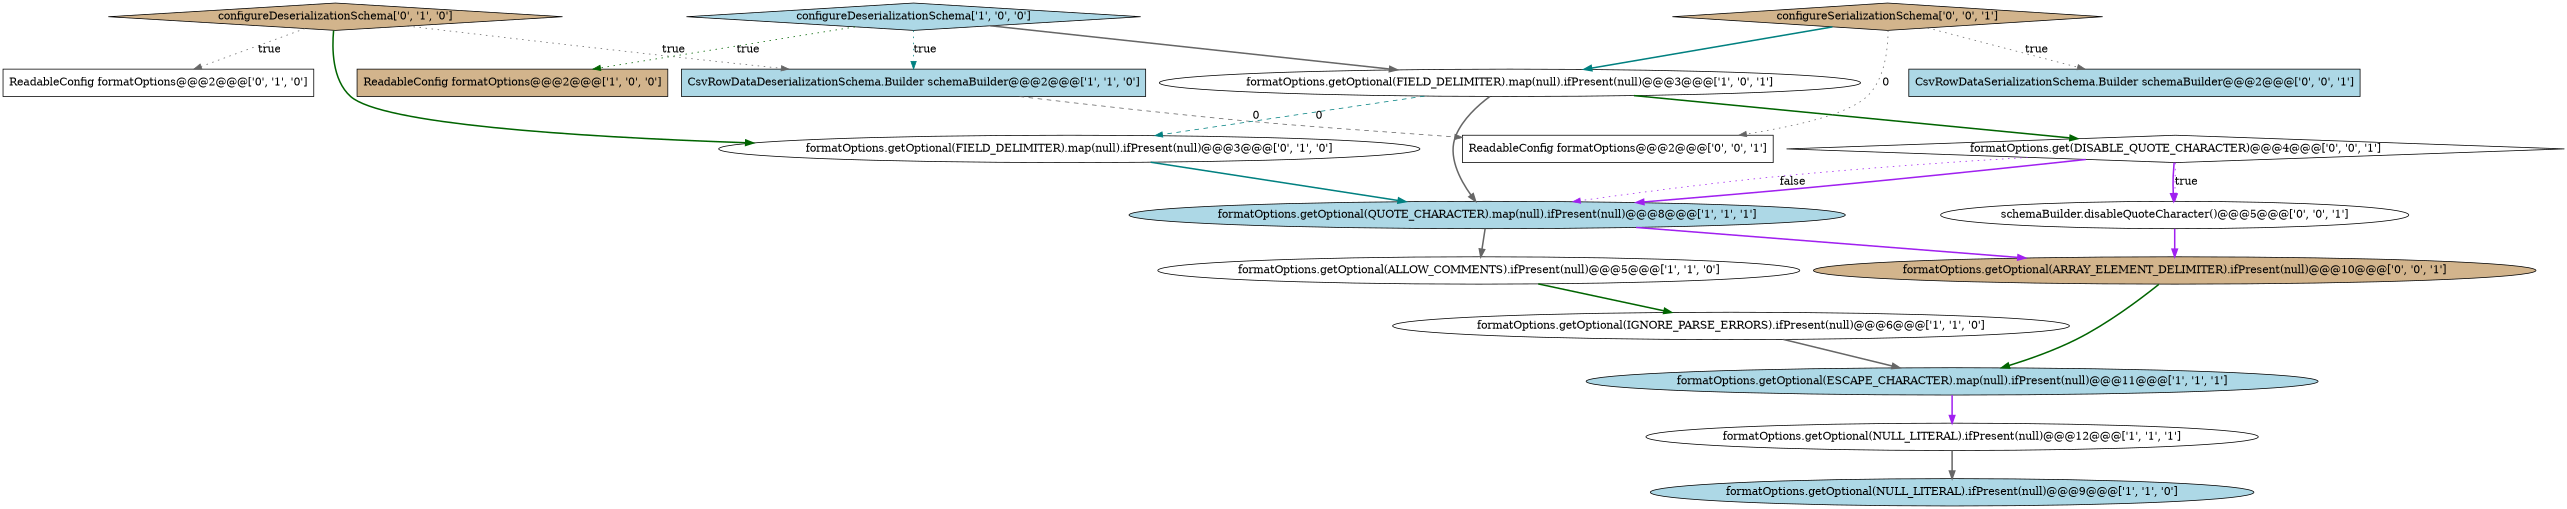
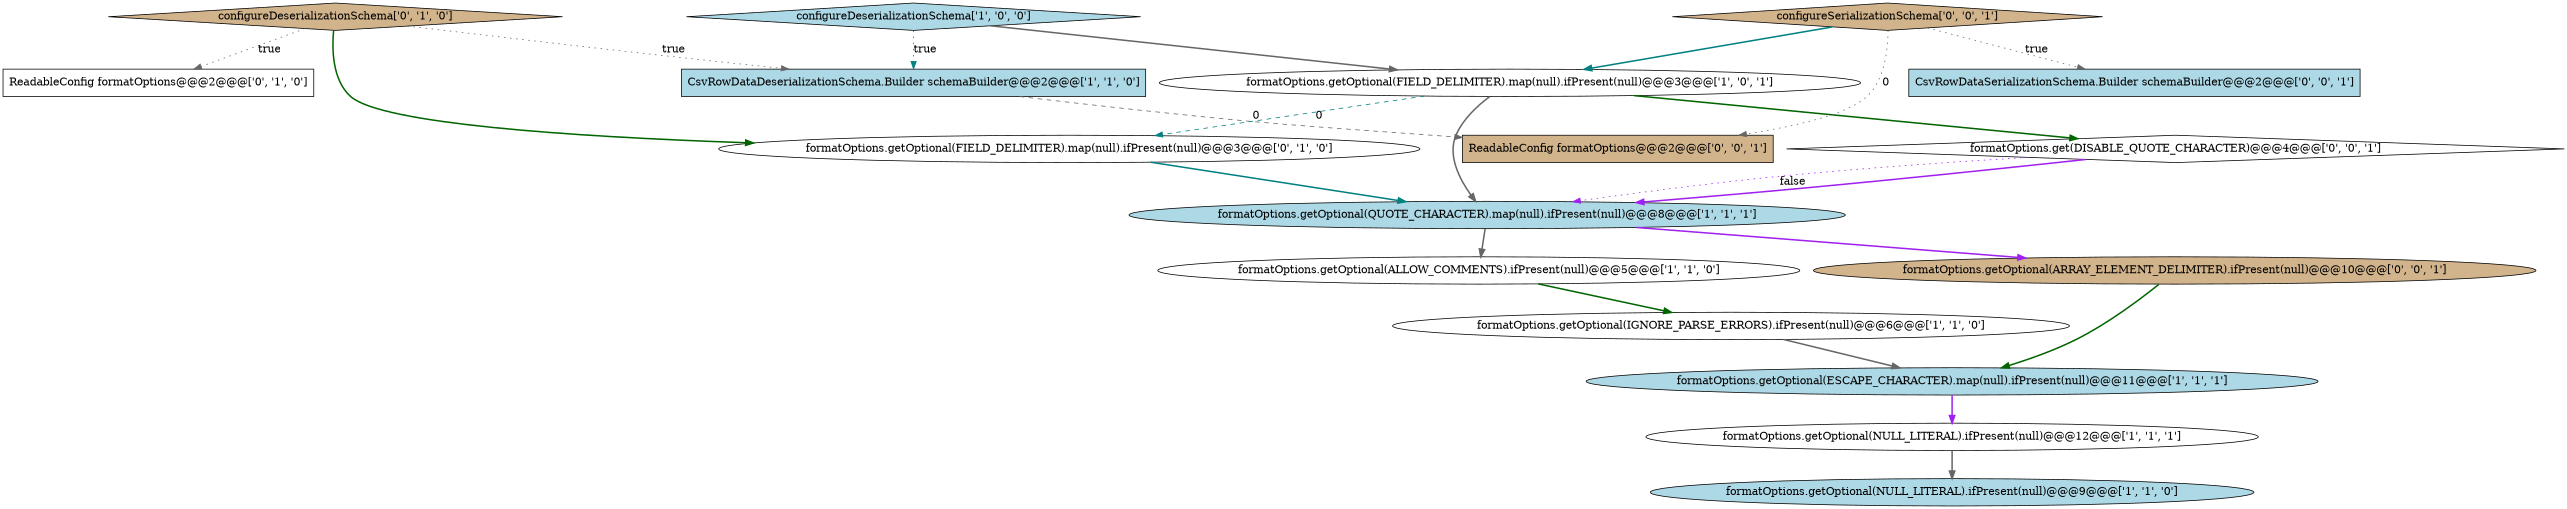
  digraph {
    node [fillcolor=white shape=ellipse style=filled]
    edge [color=gray40 style=bold]
-   n1 [label="schemaBuilder.disableQuoteCharacter()@@@5@@@['0', '0', '1']"]
    n2 [fillcolor=tan label="formatOptions.getOptional(ARRAY_ELEMENT_DELIMITER).ifPresent(null)@@@10@@@['0', '0', '1']"]
    n3 [fillcolor=lightblue label="formatOptions.getOptional(ESCAPE_CHARACTER).map(null).ifPresent(null)@@@11@@@['1', '1', '1']"]
    n4 [fillcolor=lightblue label="formatOptions.getOptional(NULL_LITERAL).ifPresent(null)@@@9@@@['1', '1', '0']"]
    n5 [fillcolor=lightblue label="CsvRowDataDeserializationSchema.Builder schemaBuilder@@@2@@@['1', '1', '0']" shape=box]
-   n6 [label="ReadableConfig formatOptions@@@2@@@['0', '0', '1']" shape=box]
+   n6 [fillcolor=tan label="ReadableConfig formatOptions@@@2@@@['0', '0', '1']" shape=box]
    n7 [label="formatOptions.getOptional(ALLOW_COMMENTS).ifPresent(null)@@@5@@@['1', '1', '0']"]
    n8 [label="formatOptions.getOptional(IGNORE_PARSE_ERRORS).ifPresent(null)@@@6@@@['1', '1', '0']"]
    n9 [label="formatOptions.getOptional(NULL_LITERAL).ifPresent(null)@@@12@@@['1', '1', '1']"]
    n10 [fillcolor=tan label="configureDeserializationSchema['0', '1', '0']" shape=diamond]
    n11 [label="ReadableConfig formatOptions@@@2@@@['0', '1', '0']" shape=box]
    n12 [label="formatOptions.getOptional(FIELD_DELIMITER).map(null).ifPresent(null)@@@3@@@['0', '1', '0']"]
    n13 [fillcolor=lightblue label="formatOptions.getOptional(QUOTE_CHARACTER).map(null).ifPresent(null)@@@8@@@['1', '1', '1']"]
    n14 [label="formatOptions.get(DISABLE_QUOTE_CHARACTER)@@@4@@@['0', '0', '1']" shape=diamond]
    n15 [fillcolor=lightblue label="CsvRowDataSerializationSchema.Builder schemaBuilder@@@2@@@['0', '0', '1']" shape=box]
-   n16 [fillcolor=tan label="ReadableConfig formatOptions@@@2@@@['1', '0', '0']" shape=box]
    n17 [fillcolor=lightblue label="configureDeserializationSchema['1', '0', '0']" shape=diamond]
    n18 [label="formatOptions.getOptional(FIELD_DELIMITER).map(null).ifPresent(null)@@@3@@@['1', '0', '1']"]
    n19 [fillcolor=tan label="configureSerializationSchema['0', '0', '1']" shape=diamond]
-   n1 -> n2 [color=purple]
    n2 -> n3 [color=darkgreen]
    n3 -> n9 [color=purple]
    n5 -> n6 [label=0 style=dashed]
    n7 -> n8 [color=darkgreen]
    n8 -> n3
    n9 -> n4
    n10 -> n5 [label=true style=dotted]
    n10 -> n11 [label=true style=dotted]
    n10 -> n12 [color=darkgreen]
    n12 -> n13 [color=teal]
    n13 -> n2 [color=purple]
    n13 -> n7
-   n14 -> n1 [color=purple label=true style=dotted]
-   n14 -> n1 [color=purple]
    n14 -> n13 [color=purple]
    n14 -> n13 [color=purple label=false style=dotted]
    n17 -> n5 [color=teal label=true style=dotted]
-   n17 -> n16 [color=darkgreen label=true style=dotted]
    n17 -> n18
    n18 -> n12 [color=teal label=0 style=dashed]
    n18 -> n13
    n18 -> n14 [color=darkgreen]
    n19 -> n6 [label=0 style=dotted]
    n19 -> n15 [label=true style=dotted]
    n19 -> n18 [color=teal]
  }
